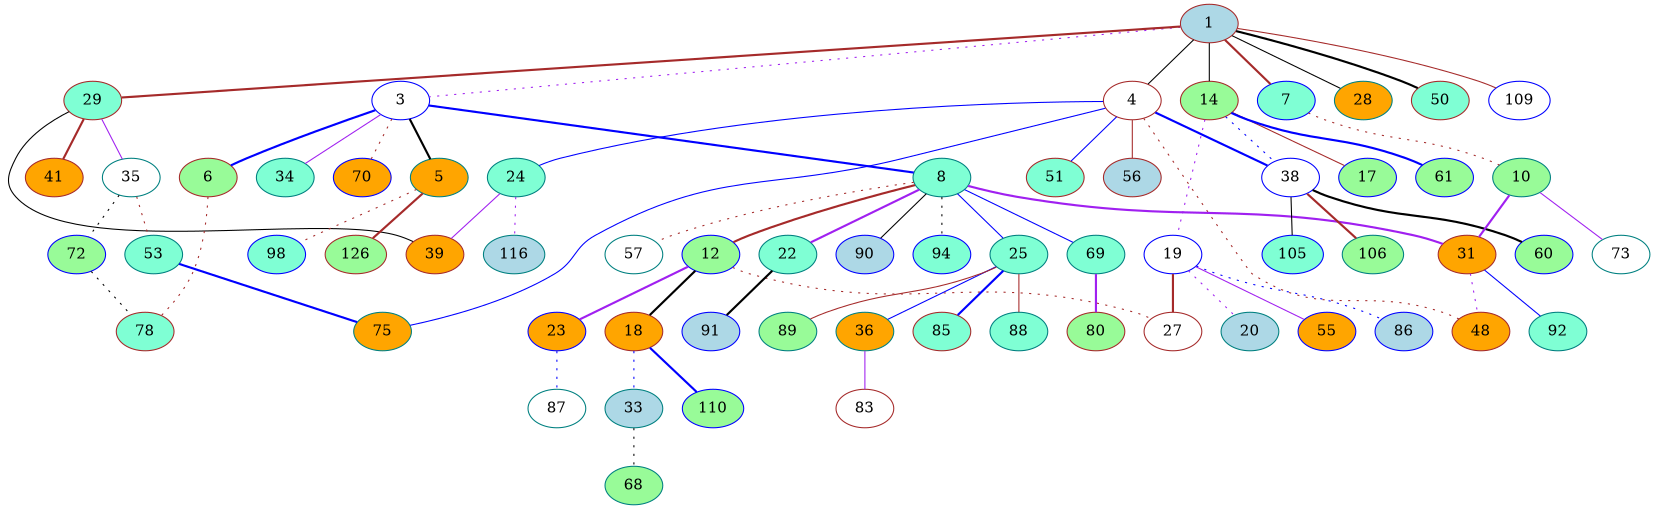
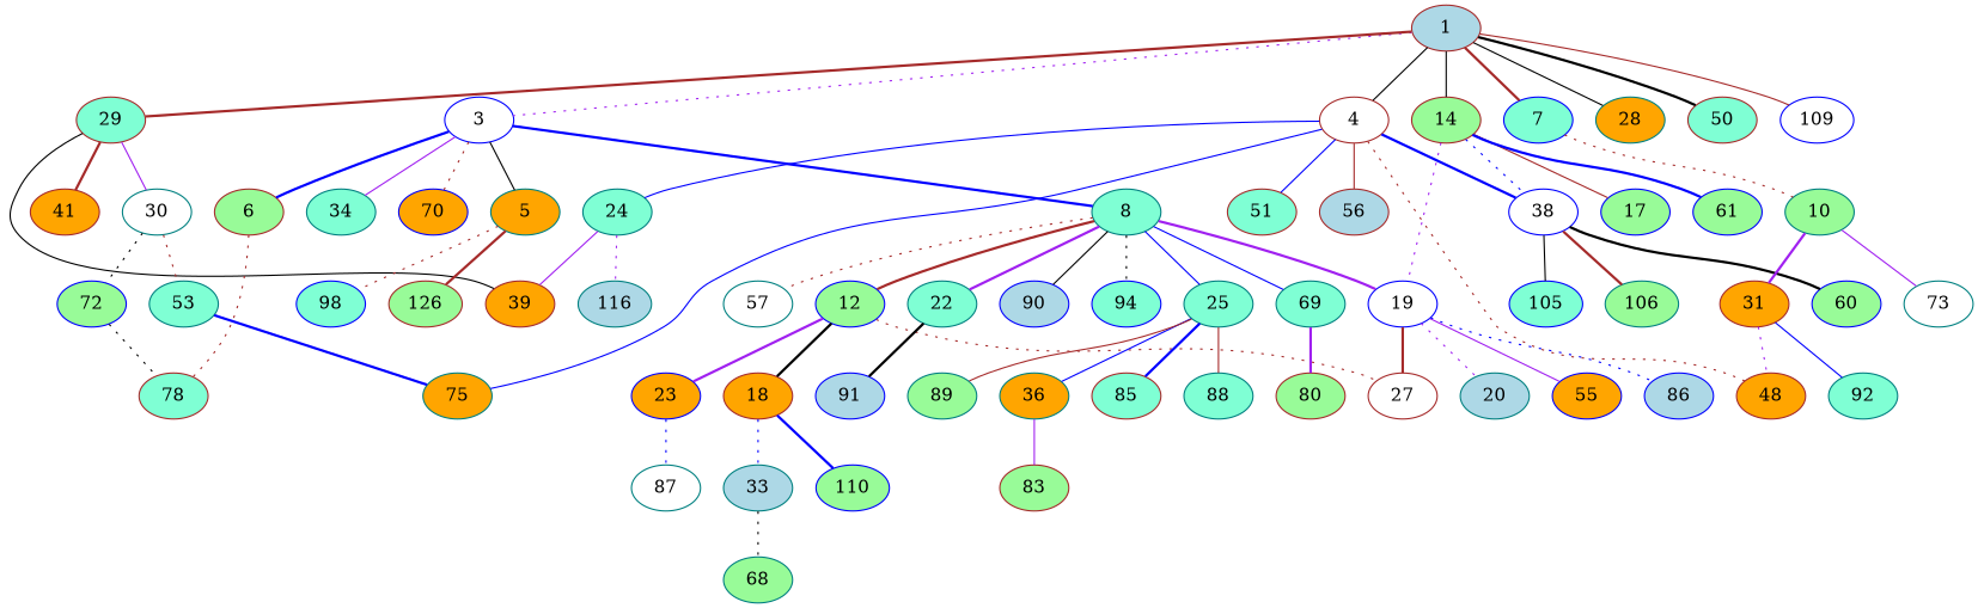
  graph {
    node [color=teal fillcolor=aquamarine style=filled]
    edge [color=brown style=solid]
    1 [color=brown fillcolor=lightblue super="+81+2"]
    3 [color=blue fillcolor=white super="+16"]
    4 [color=brown fillcolor=white super="+9"]
    7 [color=blue super="+93"]
    14 [color=brown fillcolor=palegreen]
    28 [fillcolor=orange super="+123"]
    29 [color=brown super="+62+49"]
    50 [color=brown]
    109 [color=blue fillcolor=white]
    5 [fillcolor=orange]
    6 [color=brown fillcolor=palegreen super="+37"]
    8 [super="+11+15"]
    34
    70 [color=blue fillcolor=orange]
    24
    38 [color=blue fillcolor=white]
    48 [color=brown fillcolor=orange super="+102+58"]
    51 [color=brown]
    56 [color=brown fillcolor=lightblue]
    75 [fillcolor=orange super="+76"]
    10 [fillcolor=palegreen]
    17 [color=blue fillcolor=palegreen super="+21+32"]
    19 [color=blue fillcolor=white super="+26+47"]
    61 [color=blue fillcolor=palegreen]
    39 [color=brown fillcolor=orange]
-   30 [fillcolor=white super="+66+35" label=35]
+   30 [fillcolor=white super="+66+35"]
    41 [color=brown fillcolor=orange]
    98 [color=blue]
    126 [color=brown fillcolor=palegreen]
    78 [color=brown super="+101"]
    12 [color=blue fillcolor=palegreen]
    22 [super="+45"]
    25 [super="+71+54"]
    31 [color=brown fillcolor=orange]
    57 [fillcolor=white]
    69
    90 [color=blue fillcolor=lightblue]
    94 [color=blue]
    116 [fillcolor=lightblue]
    60 [color=blue fillcolor=palegreen]
    105 [color=blue]
    n42 [fillcolor=palegreen label=106]
    73 [fillcolor=white]
    18 [color=brown fillcolor=orange]
    23 [color=blue fillcolor=orange super="+117"]
    27 [color=brown fillcolor=white super="+84"]
    91 [color=blue fillcolor=lightblue]
    36 [fillcolor=orange]
    85 [color=brown]
    88
    89 [fillcolor=palegreen]
    92 [super="+103"]
    80 [color=brown fillcolor=palegreen]
    33 [fillcolor=lightblue]
    110 [color=blue fillcolor=palegreen]
    87 [fillcolor=white super="+122"]
    20 [fillcolor=lightblue]
    55 [color=blue fillcolor=orange]
    86 [color=blue fillcolor=lightblue]
    68 [fillcolor=palegreen]
-   83 [color=brown fillcolor=white]
+   83 [color=brown fillcolor=palegreen]
    53 [super="+115"]
    72 [color=blue fillcolor=palegreen]
    1 -- 3 [color=purple style=dotted]
    1 -- 4 [color=black weight=2]
    1 -- 7 [style=bold]
    1 -- 14 [color=black]
    1 -- 28 [color=black]
    1 -- 29 [style=bold]
    1 -- 50 [color=black style=bold]
    1 -- 109
-   3 -- 5 [color=black style=bold]
+   3 -- 5 [color=black]
    3 -- 6 [color=blue style=bold]
    3 -- 8 [color=blue style=bold]
    3 -- 34 [color=purple]
    3 -- 70 [style=dotted]
    4 -- 24 [color=blue]
    4 -- 38 [color=blue style=bold]
    4 -- 48 [style=dotted]
    4 -- 51 [color=blue]
    4 -- 56
    4 -- 75 [color=blue]
    7 -- 10 [style=dotted]
    14 -- 38 [color=blue style=dotted]
    14 -- 17
    14 -- 19 [color=purple style=dotted]
    14 -- 61 [color=blue style=bold]
    29 -- 39 [color=black]
    29 -- 30 [color=purple]
    29 -- 41 [style=bold]
    5 -- 98 [style=dotted]
    5 -- 126 [style=bold]
    6 -- 78 [style=dotted]
    8 -- 12 [style=bold]
    8 -- 22 [color=purple style=bold]
    8 -- 25 [color=blue]
-   8 -- 31 [color=purple style=bold]
+   8 -- 19 [color=purple style=bold]
    8 -- 57 [style=dotted]
    8 -- 69 [color=blue weight=2]
    8 -- 90 [color=black]
    8 -- 94 [color=black style=dotted]
    24 -- 39 [color=purple]
    24 -- 116 [color=purple style=dotted]
    38 -- 60 [color=black style=bold]
    38 -- 105 [color=black]
    38 -- n42 [style=bold]
    10 -- 31 [color=purple style=bold]
    10 -- 73 [color=purple]
    19 -- 27 [style=bold]
    19 -- 20 [color=purple style=dotted]
    19 -- 55 [color=purple]
    19 -- 86 [color=blue style=dotted]
    30 -- 53 [style=dotted]
    30 -- 72 [color=black style=dotted]
    12 -- 18 [color=black style=bold]
    12 -- 23 [color=purple style=bold]
    12 -- 27 [style=dotted]
    22 -- 91 [color=black style=bold]
    25 -- 36 [color=blue]
    25 -- 85 [color=blue style=bold]
    25 -- 88
    25 -- 89
    31 -- 48 [color=purple style=dotted]
    31 -- 92 [color=blue]
    69 -- 80 [color=purple style=bold]
    18 -- 33 [color=blue style=dotted]
    18 -- 110 [color=blue style=bold]
    23 -- 87 [color=blue style=dotted]
    36 -- 83 [color=purple]
    33 -- 68 [color=black style=dotted]
    53 -- 75 [color=blue style=bold]
    72 -- 78 [color=black style=dotted]
  }
